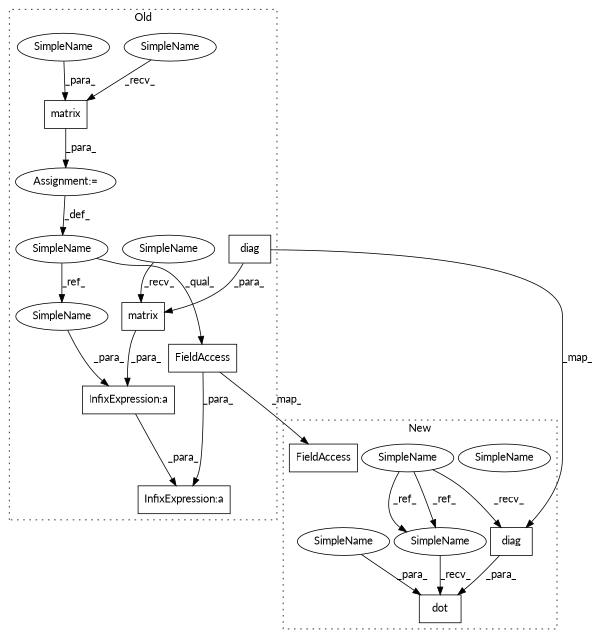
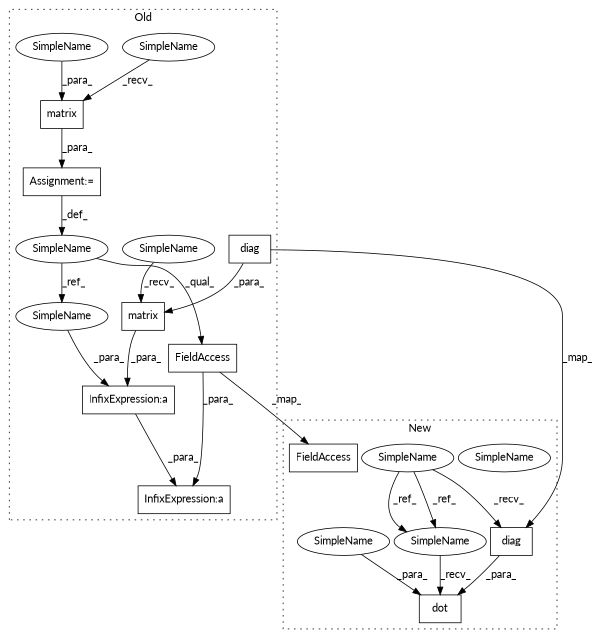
  digraph {
    fontname=Lato
    node [a=42 l=1 s=726 shape=box fontname=Lato]
    edge [fontname=Lato]
    n1 [a=32 l="7,1" label=matrix s="753,761"]
    n2 [a=32 l="5,1" label=diag s="720,737"]
    n3 [a=27 l=3 label="InfixExpression:a" s=787]
    n4 [a=27 l=3 label="InfixExpression:a" s=792]
    n5 [a=32 l="7,1" label=matrix s="707,738"]
    n6 [a=22 l=3 label=FieldAccess s=795]
    n7 [label=SimpleName s=745 shape=ellipse]
-   n8 [a=7 label="Assignment:=" s=746 shape=ellipse]
+   n8 [a=7 label="Assignment:=" s=746]
    n9 [l=5 label=SimpleName s=701 shape=ellipse]
    n10 [l=5 label=SimpleName s=747 shape=ellipse]
    n11 [label=SimpleName s=760 shape=ellipse]
    n12 [label=SimpleName s=786 shape=ellipse]
    n13 [l=5 label=SimpleName shape=ellipse]
    n14 [a=32 l="4,1" label=dot s="732,739"]
    n15 [l=5 label=SimpleName s=607 shape=ellipse]
    n16 [a=32 l="5,1" label=diag s="688,705"]
    n17 [a=22 l=3 label=FieldAccess s=741]
    n18 [l=5 label=SimpleName shape=ellipse]
    n19 [label=SimpleName s=736 shape=ellipse]
    subgraph cluster_1 {
      label=Old
      style=dotted
      n1
      n2
      n3
      n4
      n5
      n6
      n7
      n8
      n9
      n10
      n11
      n12
    }
    subgraph cluster_2 {
      label=New
      style=dotted
      n13
      n14
      n15
      n16
      n17
      n18
      n19
    }
    n1 -> n8 [label=_para_]
    n2 -> n5 [label=_para_]
    n2 -> n16 [label=_map_]
    n3 -> n4 [label=_para_]
    n5 -> n3 [label=_para_]
    n6 -> n4 [label=_para_]
    n6 -> n17 [label=_map_]
    n7 -> n6 [label=_qual_]
    n7 -> n12 [label=_ref_]
    n8 -> n7 [label=_def_]
    n9 -> n5 [label=_recv_]
    n10 -> n1 [label=_recv_]
    n11 -> n1 [label=_para_]
    n12 -> n3 [label=_para_]
    n15 -> n16 [label=_recv_]
    n15 -> n18 [label=_ref_]
    n15 -> n18 [label=_ref_]
    n16 -> n14 [label=_para_]
    n18 -> n14 [label=_recv_]
    n19 -> n14 [label=_para_]
  }
